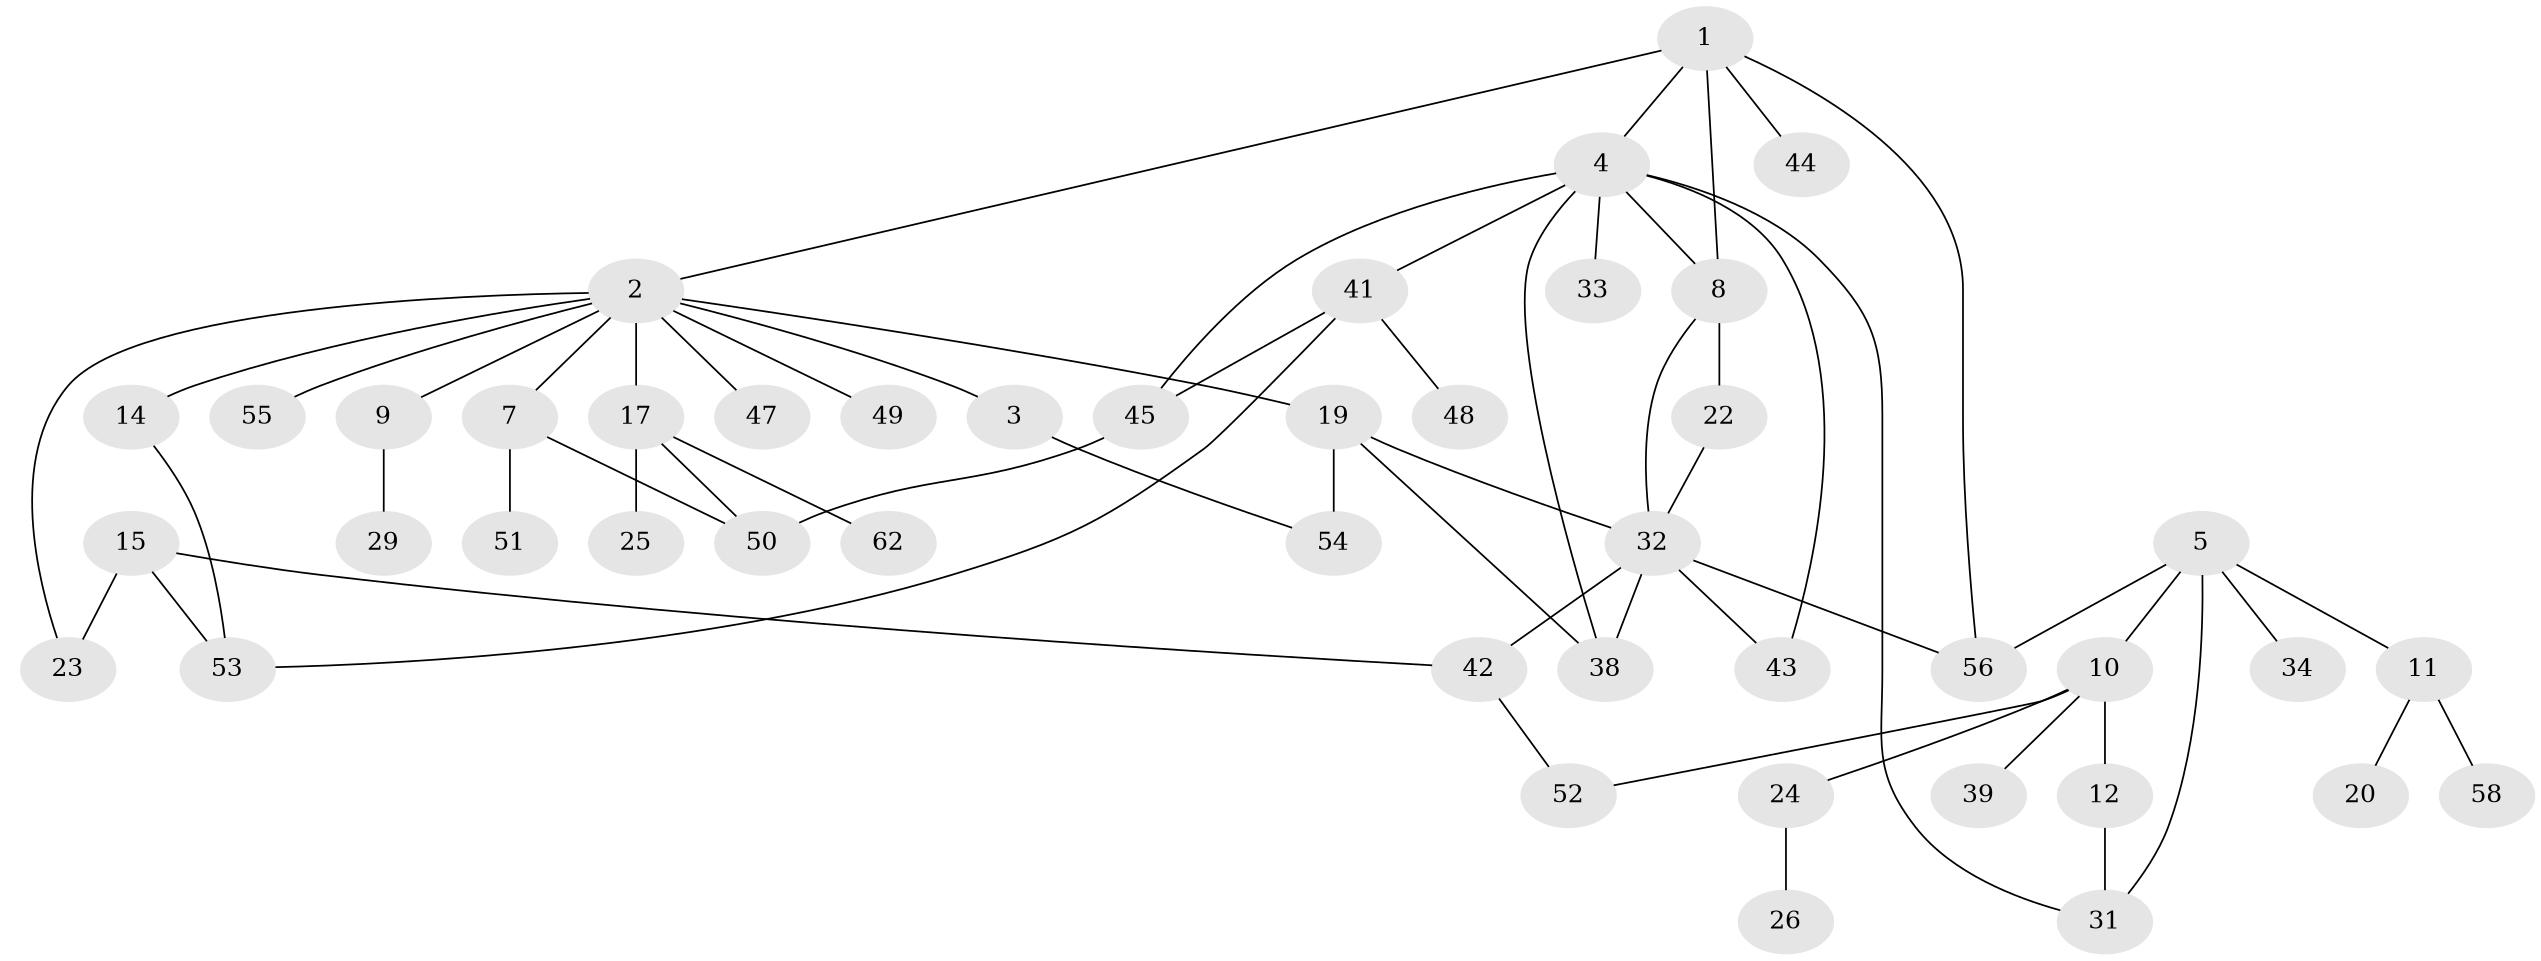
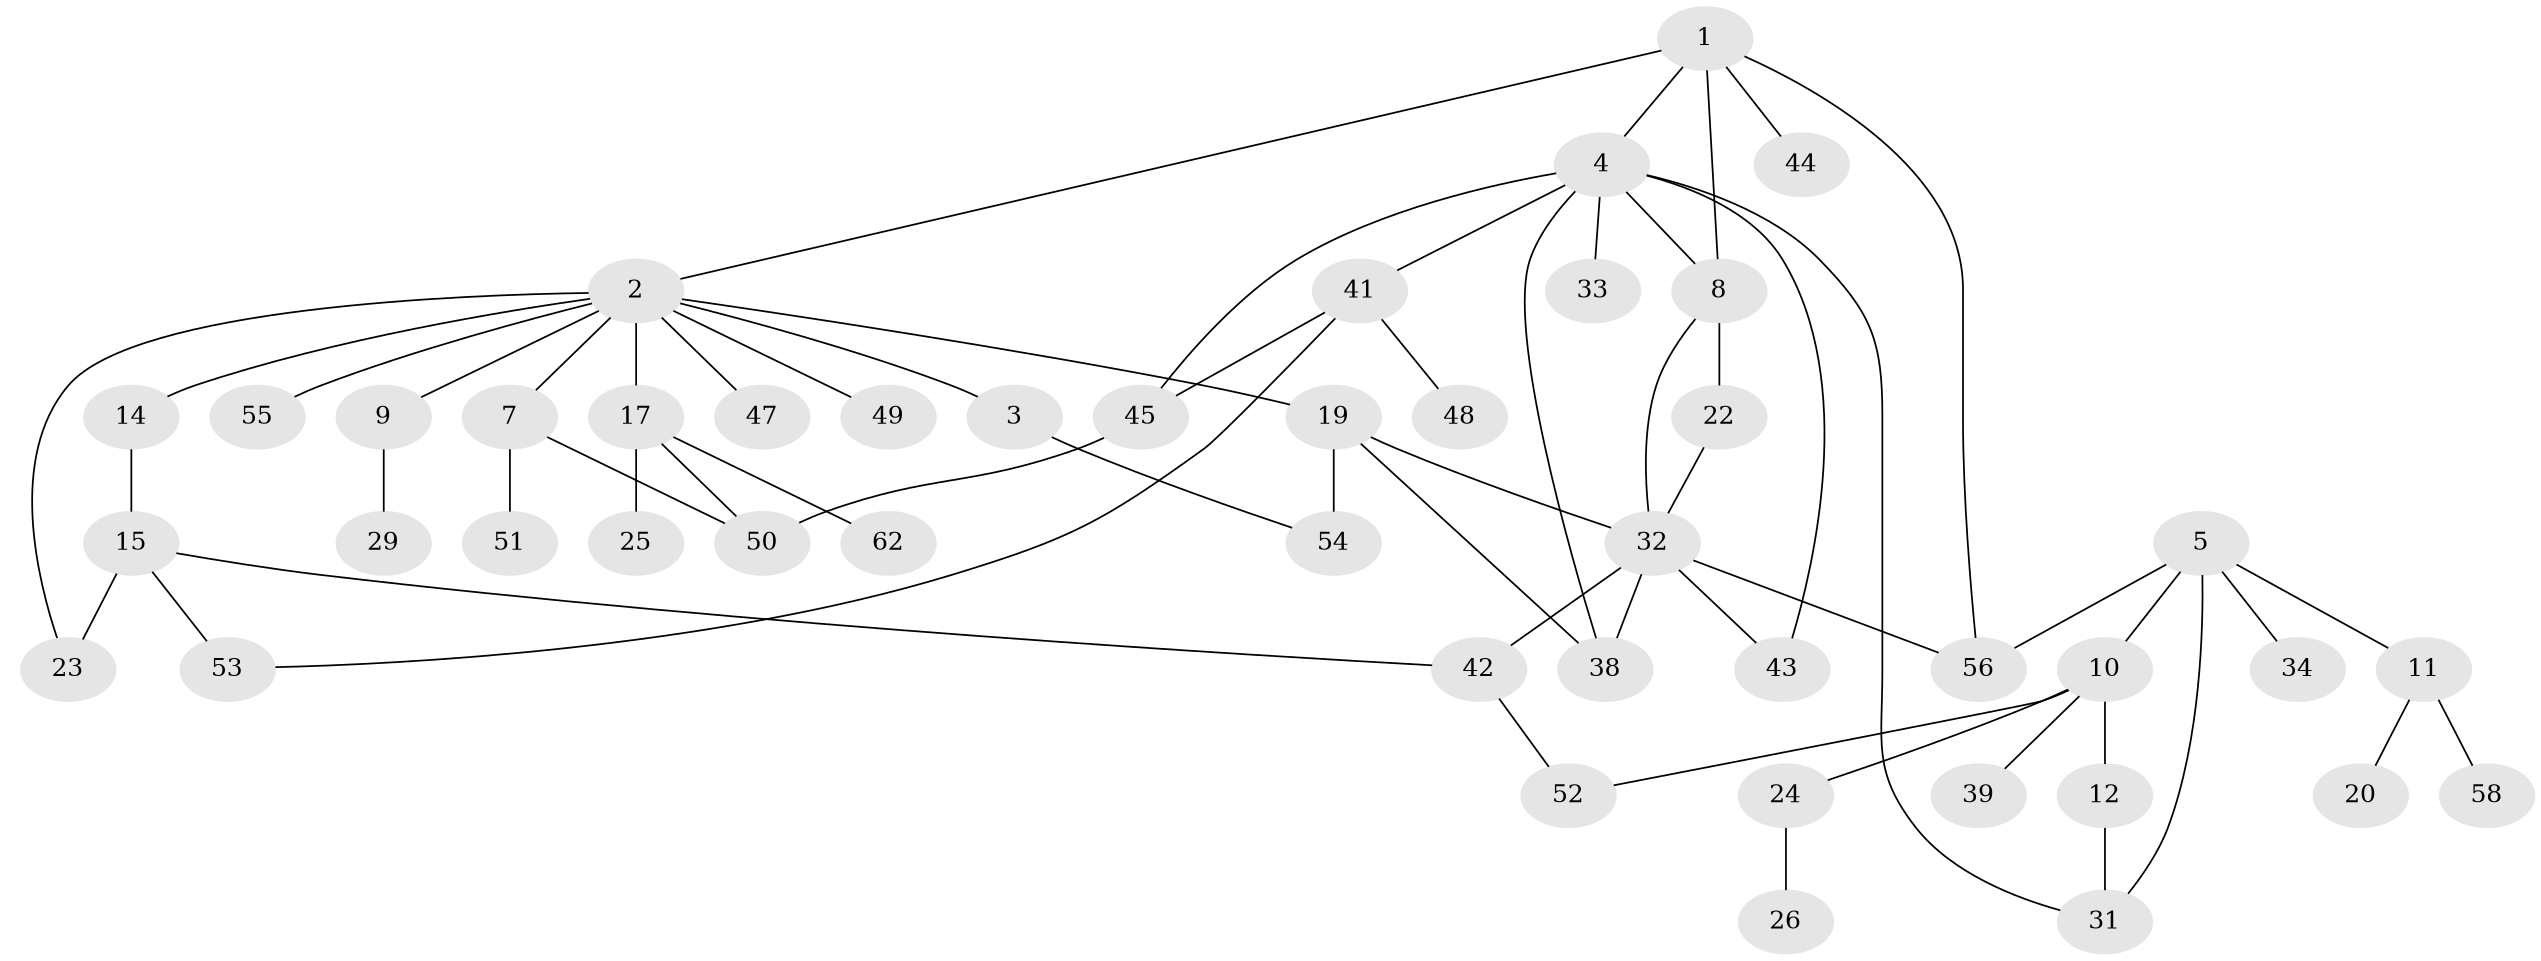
  graph {
    node [color=gray90 style=filled]
    1
    2
    4 [super="+13+28+6"]
    8 [super="+18"]
    44
    56 [super="+59+57"]
    3
    7
    9
    14
    17
    19 [super="+60+21"]
    23 [super="+63"]
    47
    49
    55
    31
    33
    38 [super="+46"]
    41
    43
    45
    22
    32 [super="+37"]
    54
    50 [super="+61"]
    51
    29
    15 [super="+36"]
    25
    62
    5 [super="+16"]
    10
    11
    34
    53
    48
    12
    24
    39
    52
    20 [super="+30"]
    58
    42
    26
    1 -- 2
    1 -- 4
    1 -- 8
    1 -- 44
    1 -- 56
    2 -- 3
    2 -- 7
    2 -- 9
    2 -- 14
    2 -- 17
    2 -- 19
    2 -- 23
    2 -- 47
    2 -- 49
    2 -- 55
    4 -- 8
    4 -- 31
    4 -- 33
    4 -- 38
    4 -- 41
    4 -- 43
    4 -- 45
    8 -- 22
    8 -- 32
    3 -- 54
    7 -- 50
    7 -- 51
    9 -- 29
-   14 -- 53
+   14 -- 15
    17 -- 50
    17 -- 25
    17 -- 62
    19 -- 38
    19 -- 32
    19 -- 54
    41 -- 45
    41 -- 53
    41 -- 48
    45 -- 50
    22 -- 32
    32 -- 56
    32 -- 38
    32 -- 43
    32 -- 42
    15 -- 23
    15 -- 53
    15 -- 42
    5 -- 56
    5 -- 31
    5 -- 10
    5 -- 11
    5 -- 34
    10 -- 12
    10 -- 24
    10 -- 39
    10 -- 52
    11 -- 20
    11 -- 58
    12 -- 31
    24 -- 26
    42 -- 52
  }
